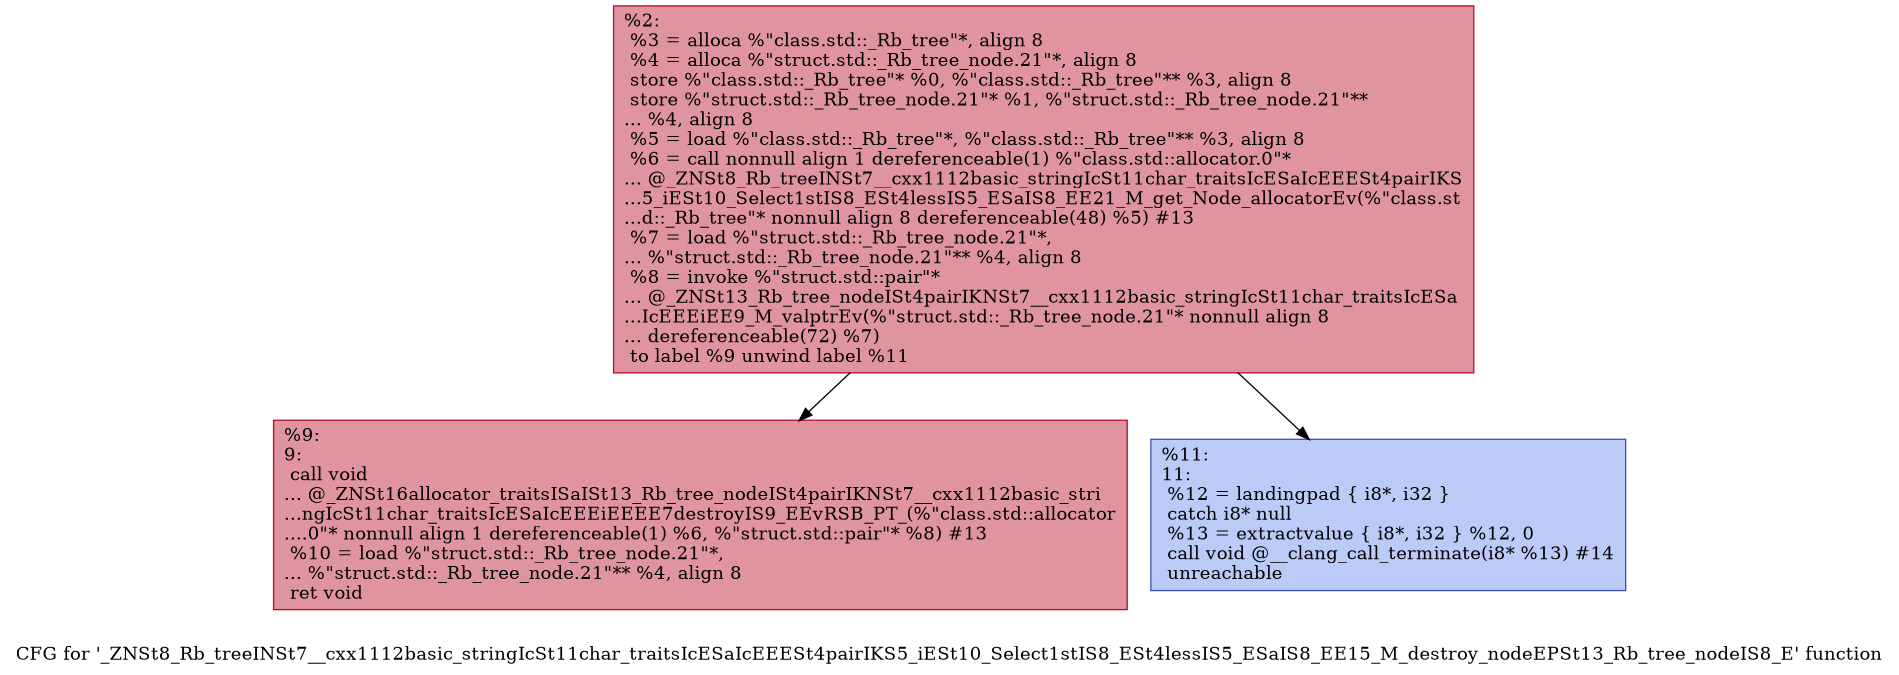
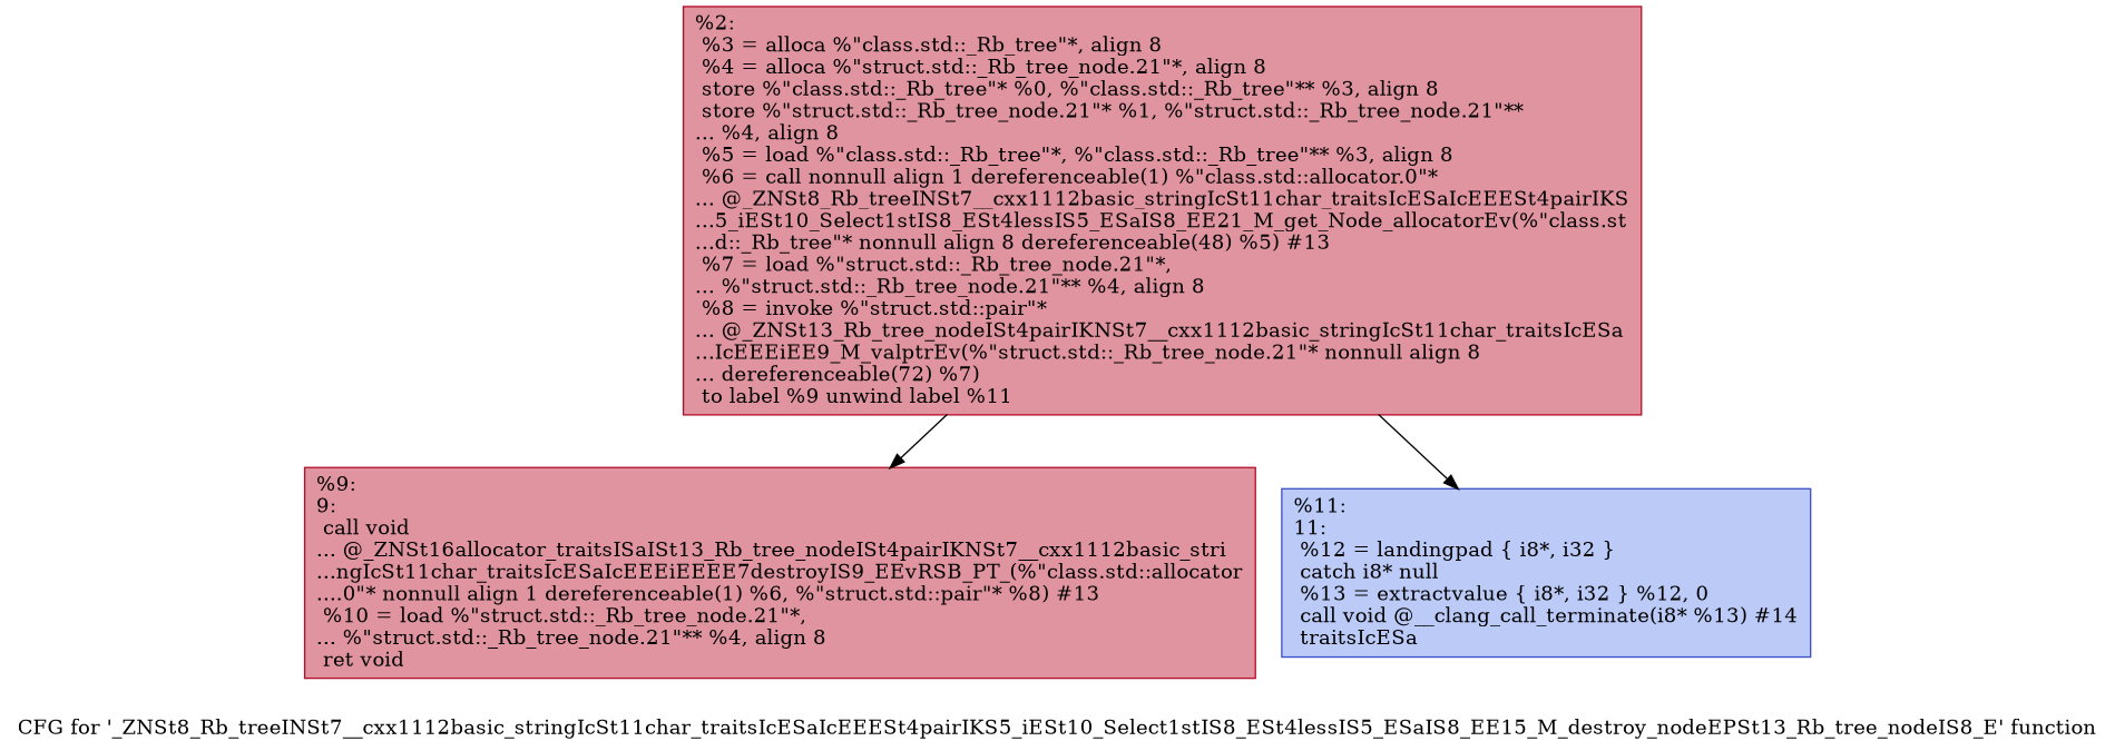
  digraph {
    label="CFG for '_ZNSt8_Rb_treeINSt7__cxx1112basic_stringIcSt11char_traitsIcESaIcEEESt4pairIKS5_iESt10_Select1stIS8_ESt4lessIS5_ESaIS8_EE15_M_destroy_nodeEPSt13_Rb_tree_nodeIS8_E' function"
    node [color="#b70d28ff" fillcolor="#b70d2870" shape=record style=filled]
    n1 [label="{%2:\l  %3 = alloca %\"class.std::_Rb_tree\"*, align 8\l  %4 = alloca %\"struct.std::_Rb_tree_node.21\"*, align 8\l  store %\"class.std::_Rb_tree\"* %0, %\"class.std::_Rb_tree\"** %3, align 8\l  store %\"struct.std::_Rb_tree_node.21\"* %1, %\"struct.std::_Rb_tree_node.21\"**\l... %4, align 8\l  %5 = load %\"class.std::_Rb_tree\"*, %\"class.std::_Rb_tree\"** %3, align 8\l  %6 = call nonnull align 1 dereferenceable(1) %\"class.std::allocator.0\"*\l... @_ZNSt8_Rb_treeINSt7__cxx1112basic_stringIcSt11char_traitsIcESaIcEEESt4pairIKS\l...5_iESt10_Select1stIS8_ESt4lessIS5_ESaIS8_EE21_M_get_Node_allocatorEv(%\"class.st\l...d::_Rb_tree\"* nonnull align 8 dereferenceable(48) %5) #13\l  %7 = load %\"struct.std::_Rb_tree_node.21\"*,\l... %\"struct.std::_Rb_tree_node.21\"** %4, align 8\l  %8 = invoke %\"struct.std::pair\"*\l... @_ZNSt13_Rb_tree_nodeISt4pairIKNSt7__cxx1112basic_stringIcSt11char_traitsIcESa\l...IcEEEiEE9_M_valptrEv(%\"struct.std::_Rb_tree_node.21\"* nonnull align 8\l... dereferenceable(72) %7)\l          to label %9 unwind label %11\l}"]
    n2 [label="{%9:\l9:                                                \l  call void\l... @_ZNSt16allocator_traitsISaISt13_Rb_tree_nodeISt4pairIKNSt7__cxx1112basic_stri\l...ngIcSt11char_traitsIcESaIcEEEiEEEE7destroyIS9_EEvRSB_PT_(%\"class.std::allocator\l....0\"* nonnull align 1 dereferenceable(1) %6, %\"struct.std::pair\"* %8) #13\l  %10 = load %\"struct.std::_Rb_tree_node.21\"*,\l... %\"struct.std::_Rb_tree_node.21\"** %4, align 8\l  ret void\l}"]
-   n3 [color="#3d50c3ff" fillcolor="#6687ed70" label="{%11:\l11:                                               \l  %12 = landingpad \{ i8*, i32 \}\l          catch i8* null\l  %13 = extractvalue \{ i8*, i32 \} %12, 0\l  call void @__clang_call_terminate(i8* %13) #14\l  unreachable\l}"]
+   n3 [color="#3d50c3ff" fillcolor="#6687ed70" label="{%11:\l11:                                               \l  %12 = landingpad \{ i8*, i32 \}\l          catch i8* null\l  %13 = extractvalue \{ i8*, i32 \} %12, 0\l  call void @__clang_call_terminate(i8* %13) #14\l  traitsIcESa\l}"]
    n1 -> n2
    n1 -> n3
  }
